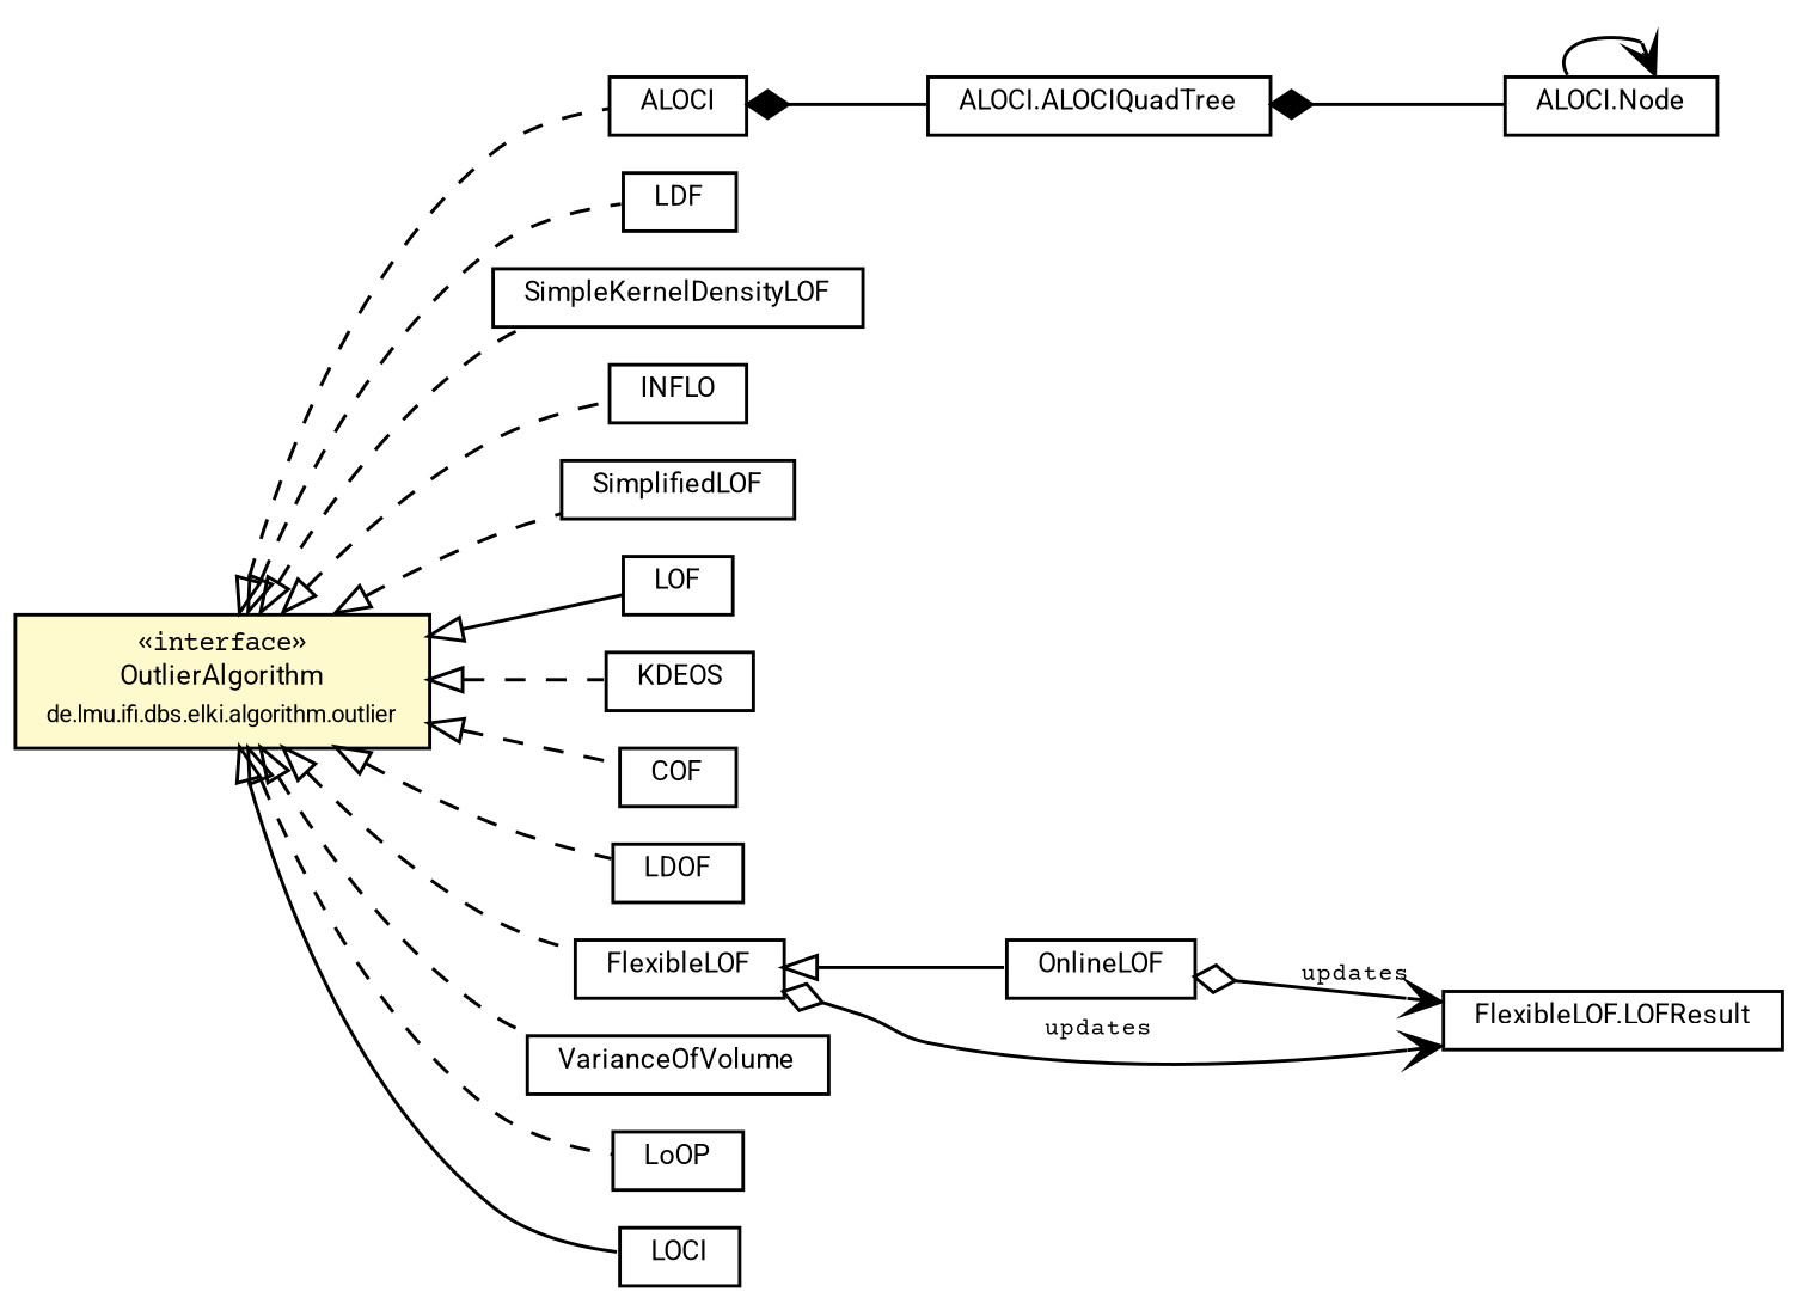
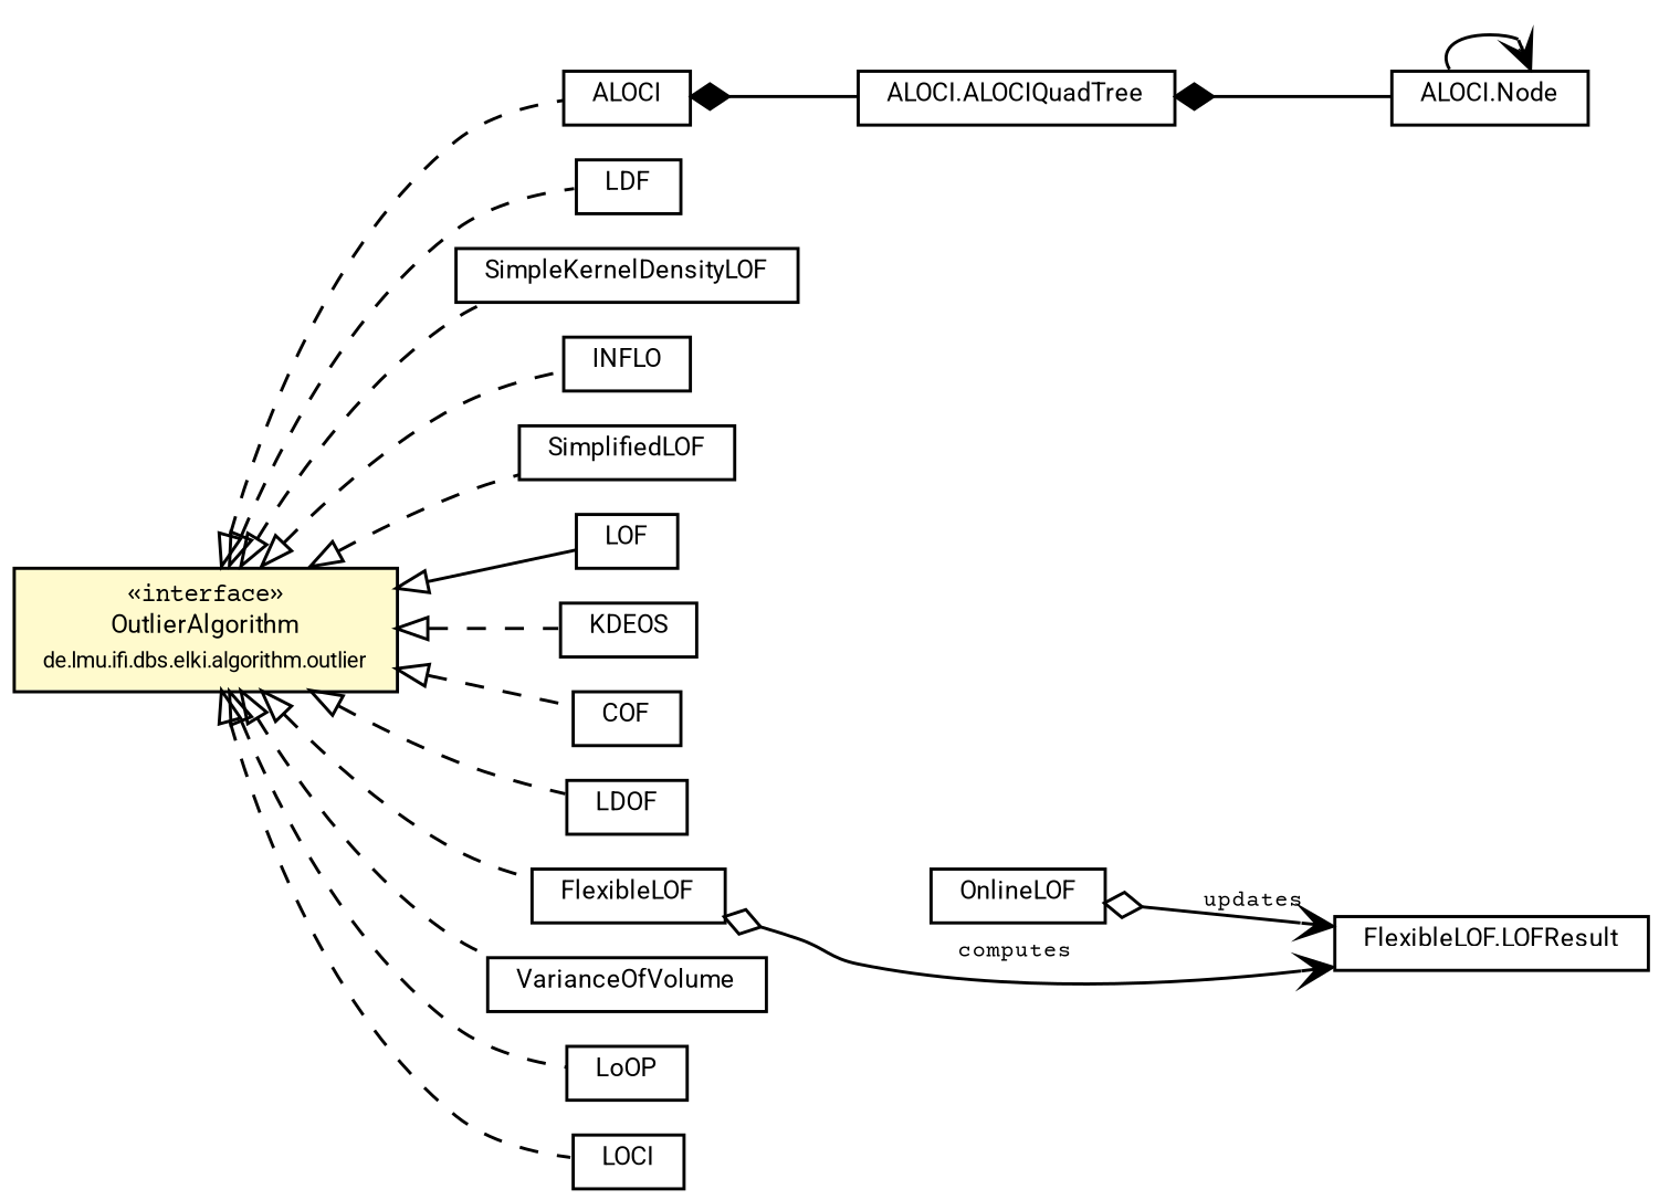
  digraph {
    fontname="Courier Prime"
    nodesep=0.15
    rankdir=LR
    ranksep=0.25
    node [fontcolor=black fontname="Courier Prime" fontsize=8 margin=0 shape=plaintext]
    edge [arrowtail=empty color=black dir=back fontname="Courier Prime" fontsize=7 labelfontname=Roboto labelfontsize=7 style=dashed weight=9]
    n1 [height=0 label=<<table title="de.lmu.ifi.dbs.elki.algorithm.outlier.OutlierAlgorithm" border="0" cellborder="1" cellspacing="0" cellpadding="2" bgcolor="LemonChiffon" href="../OutlierAlgorithm.html" target="_parent"> 		<tr><td><table border="0" cellspacing="0" cellpadding="1"> 		<tr><td align="center" balign="center"> &#171;interface&#187; </td></tr> 		<tr><td align="center" balign="center"> <font face="Roboto">OutlierAlgorithm</font> </td></tr> 		<tr><td align="center" balign="center"> <font face="Roboto" point-size="7.0">de.lmu.ifi.dbs.elki.algorithm.outlier</font> </td></tr> 		</table></td></tr> 		</table>> width=0]
    n2 [height=0 label=<<table title="de.lmu.ifi.dbs.elki.algorithm.outlier.lof.ALOCI" border="0" cellborder="1" cellspacing="0" cellpadding="2" href="ALOCI.html" target="_parent"> 		<tr><td><table border="0" cellspacing="0" cellpadding="1"> 		<tr><td align="center" balign="center"> <font face="Roboto">ALOCI</font> </td></tr> 		</table></td></tr> 		</table>> width=0]
    n3 [height=0 label=<<table title="de.lmu.ifi.dbs.elki.algorithm.outlier.lof.LDF" border="0" cellborder="1" cellspacing="0" cellpadding="2" href="LDF.html" target="_parent"> 		<tr><td><table border="0" cellspacing="0" cellpadding="1"> 		<tr><td align="center" balign="center"> <font face="Roboto">LDF</font> </td></tr> 		</table></td></tr> 		</table>> width=0]
    n4 [height=0 label=<<table title="de.lmu.ifi.dbs.elki.algorithm.outlier.lof.SimpleKernelDensityLOF" border="0" cellborder="1" cellspacing="0" cellpadding="2" href="SimpleKernelDensityLOF.html" target="_parent"> 		<tr><td><table border="0" cellspacing="0" cellpadding="1"> 		<tr><td align="center" balign="center"> <font face="Roboto">SimpleKernelDensityLOF</font> </td></tr> 		</table></td></tr> 		</table>> width=0]
    n5 [height=0 label=<<table title="de.lmu.ifi.dbs.elki.algorithm.outlier.lof.INFLO" border="0" cellborder="1" cellspacing="0" cellpadding="2" href="INFLO.html" target="_parent"> 		<tr><td><table border="0" cellspacing="0" cellpadding="1"> 		<tr><td align="center" balign="center"> <font face="Roboto">INFLO</font> </td></tr> 		</table></td></tr> 		</table>> width=0]
    n6 [height=0 label=<<table title="de.lmu.ifi.dbs.elki.algorithm.outlier.lof.SimplifiedLOF" border="0" cellborder="1" cellspacing="0" cellpadding="2" href="SimplifiedLOF.html" target="_parent"> 		<tr><td><table border="0" cellspacing="0" cellpadding="1"> 		<tr><td align="center" balign="center"> <font face="Roboto">SimplifiedLOF</font> </td></tr> 		</table></td></tr> 		</table>> width=0]
    n7 [height=0 label=<<table title="de.lmu.ifi.dbs.elki.algorithm.outlier.lof.LOF" border="0" cellborder="1" cellspacing="0" cellpadding="2" href="LOF.html" target="_parent"> 		<tr><td><table border="0" cellspacing="0" cellpadding="1"> 		<tr><td align="center" balign="center"> <font face="Roboto">LOF</font> </td></tr> 		</table></td></tr> 		</table>> width=0]
    n8 [height=0 label=<<table title="de.lmu.ifi.dbs.elki.algorithm.outlier.lof.KDEOS" border="0" cellborder="1" cellspacing="0" cellpadding="2" href="KDEOS.html" target="_parent"> 		<tr><td><table border="0" cellspacing="0" cellpadding="1"> 		<tr><td align="center" balign="center"> <font face="Roboto">KDEOS</font> </td></tr> 		</table></td></tr> 		</table>> width=0]
    n9 [height=0 label=<<table title="de.lmu.ifi.dbs.elki.algorithm.outlier.lof.COF" border="0" cellborder="1" cellspacing="0" cellpadding="2" href="COF.html" target="_parent"> 		<tr><td><table border="0" cellspacing="0" cellpadding="1"> 		<tr><td align="center" balign="center"> <font face="Roboto">COF</font> </td></tr> 		</table></td></tr> 		</table>> width=0]
    n10 [height=0 label=<<table title="de.lmu.ifi.dbs.elki.algorithm.outlier.lof.LDOF" border="0" cellborder="1" cellspacing="0" cellpadding="2" href="LDOF.html" target="_parent"> 		<tr><td><table border="0" cellspacing="0" cellpadding="1"> 		<tr><td align="center" balign="center"> <font face="Roboto">LDOF</font> </td></tr> 		</table></td></tr> 		</table>> width=0]
    n11 [height=0 label=<<table title="de.lmu.ifi.dbs.elki.algorithm.outlier.lof.FlexibleLOF" border="0" cellborder="1" cellspacing="0" cellpadding="2" href="FlexibleLOF.html" target="_parent"> 		<tr><td><table border="0" cellspacing="0" cellpadding="1"> 		<tr><td align="center" balign="center"> <font face="Roboto">FlexibleLOF</font> </td></tr> 		</table></td></tr> 		</table>> width=0]
    n12 [height=0 label=<<table title="de.lmu.ifi.dbs.elki.algorithm.outlier.lof.VarianceOfVolume" border="0" cellborder="1" cellspacing="0" cellpadding="2" href="VarianceOfVolume.html" target="_parent"> 		<tr><td><table border="0" cellspacing="0" cellpadding="1"> 		<tr><td align="center" balign="center"> <font face="Roboto">VarianceOfVolume</font> </td></tr> 		</table></td></tr> 		</table>> width=0]
    n13 [height=0 label=<<table title="de.lmu.ifi.dbs.elki.algorithm.outlier.lof.LoOP" border="0" cellborder="1" cellspacing="0" cellpadding="2" href="LoOP.html" target="_parent"> 		<tr><td><table border="0" cellspacing="0" cellpadding="1"> 		<tr><td align="center" balign="center"> <font face="Roboto">LoOP</font> </td></tr> 		</table></td></tr> 		</table>> width=0]
    n14 [height=0 label=<<table title="de.lmu.ifi.dbs.elki.algorithm.outlier.lof.LOCI" border="0" cellborder="1" cellspacing="0" cellpadding="2" href="LOCI.html" target="_parent"> 		<tr><td><table border="0" cellspacing="0" cellpadding="1"> 		<tr><td align="center" balign="center"> <font face="Roboto">LOCI</font> </td></tr> 		</table></td></tr> 		</table>> width=0]
    n15 [height=0 label=<<table title="de.lmu.ifi.dbs.elki.algorithm.outlier.lof.ALOCI.ALOCIQuadTree" border="0" cellborder="1" cellspacing="0" cellpadding="2" href="ALOCI.ALOCIQuadTree.html" target="_parent"> 		<tr><td><table border="0" cellspacing="0" cellpadding="1"> 		<tr><td align="center" balign="center"> <font face="Roboto">ALOCI.ALOCIQuadTree</font> </td></tr> 		</table></td></tr> 		</table>> width=0]
    n16 [height=0 label=<<table title="de.lmu.ifi.dbs.elki.algorithm.outlier.lof.OnlineLOF" border="0" cellborder="1" cellspacing="0" cellpadding="2" href="OnlineLOF.html" target="_parent"> 		<tr><td><table border="0" cellspacing="0" cellpadding="1"> 		<tr><td align="center" balign="center"> <font face="Roboto">OnlineLOF</font> </td></tr> 		</table></td></tr> 		</table>> width=0]
    n17 [height=0 label=<<table title="de.lmu.ifi.dbs.elki.algorithm.outlier.lof.FlexibleLOF.LOFResult" border="0" cellborder="1" cellspacing="0" cellpadding="2" href="FlexibleLOF.LOFResult.html" target="_parent"> 		<tr><td><table border="0" cellspacing="0" cellpadding="1"> 		<tr><td align="center" balign="center"> <font face="Roboto">FlexibleLOF.LOFResult</font> </td></tr> 		</table></td></tr> 		</table>> width=0]
    n18 [height=0 label=<<table title="de.lmu.ifi.dbs.elki.algorithm.outlier.lof.ALOCI.Node" border="0" cellborder="1" cellspacing="0" cellpadding="2" href="ALOCI.Node.html" target="_parent"> 		<tr><td><table border="0" cellspacing="0" cellpadding="1"> 		<tr><td align="center" balign="center"> <font face="Roboto">ALOCI.Node</font> </td></tr> 		</table></td></tr> 		</table>> width=0]
    n1 -> n2
    n1 -> n3
    n1 -> n4
    n1 -> n5
    n1 -> n6
    n1 -> n7 [style=solid]
    n1 -> n8
    n1 -> n9
    n1 -> n10
    n1 -> n11
    n1 -> n12
    n1 -> n13
-   n1 -> n14 [style=solid]
+   n1 -> n14
    n2 -> n15 [arrowhead=none arrowtail=diamond weight=6 style=""]
-   n11 -> n16 [weight=10 style=""]
-   n11 -> n17 [arrowhead=open arrowtail=ediamond dir=both label=updates weight=3 style=""]
+   n11 -> n17 [arrowhead=open arrowtail=ediamond dir=both label=computes weight=3 style=""]
    n15 -> n18 [arrowhead=none arrowtail=diamond weight=6 style=""]
    n16 -> n17 [arrowhead=open arrowtail=ediamond dir=both label=updates weight=3 style=""]
    n18 -> n18 [arrowhead=open headlabel="*" weight=1 arrowtail="" dir="" style=""]
  }
